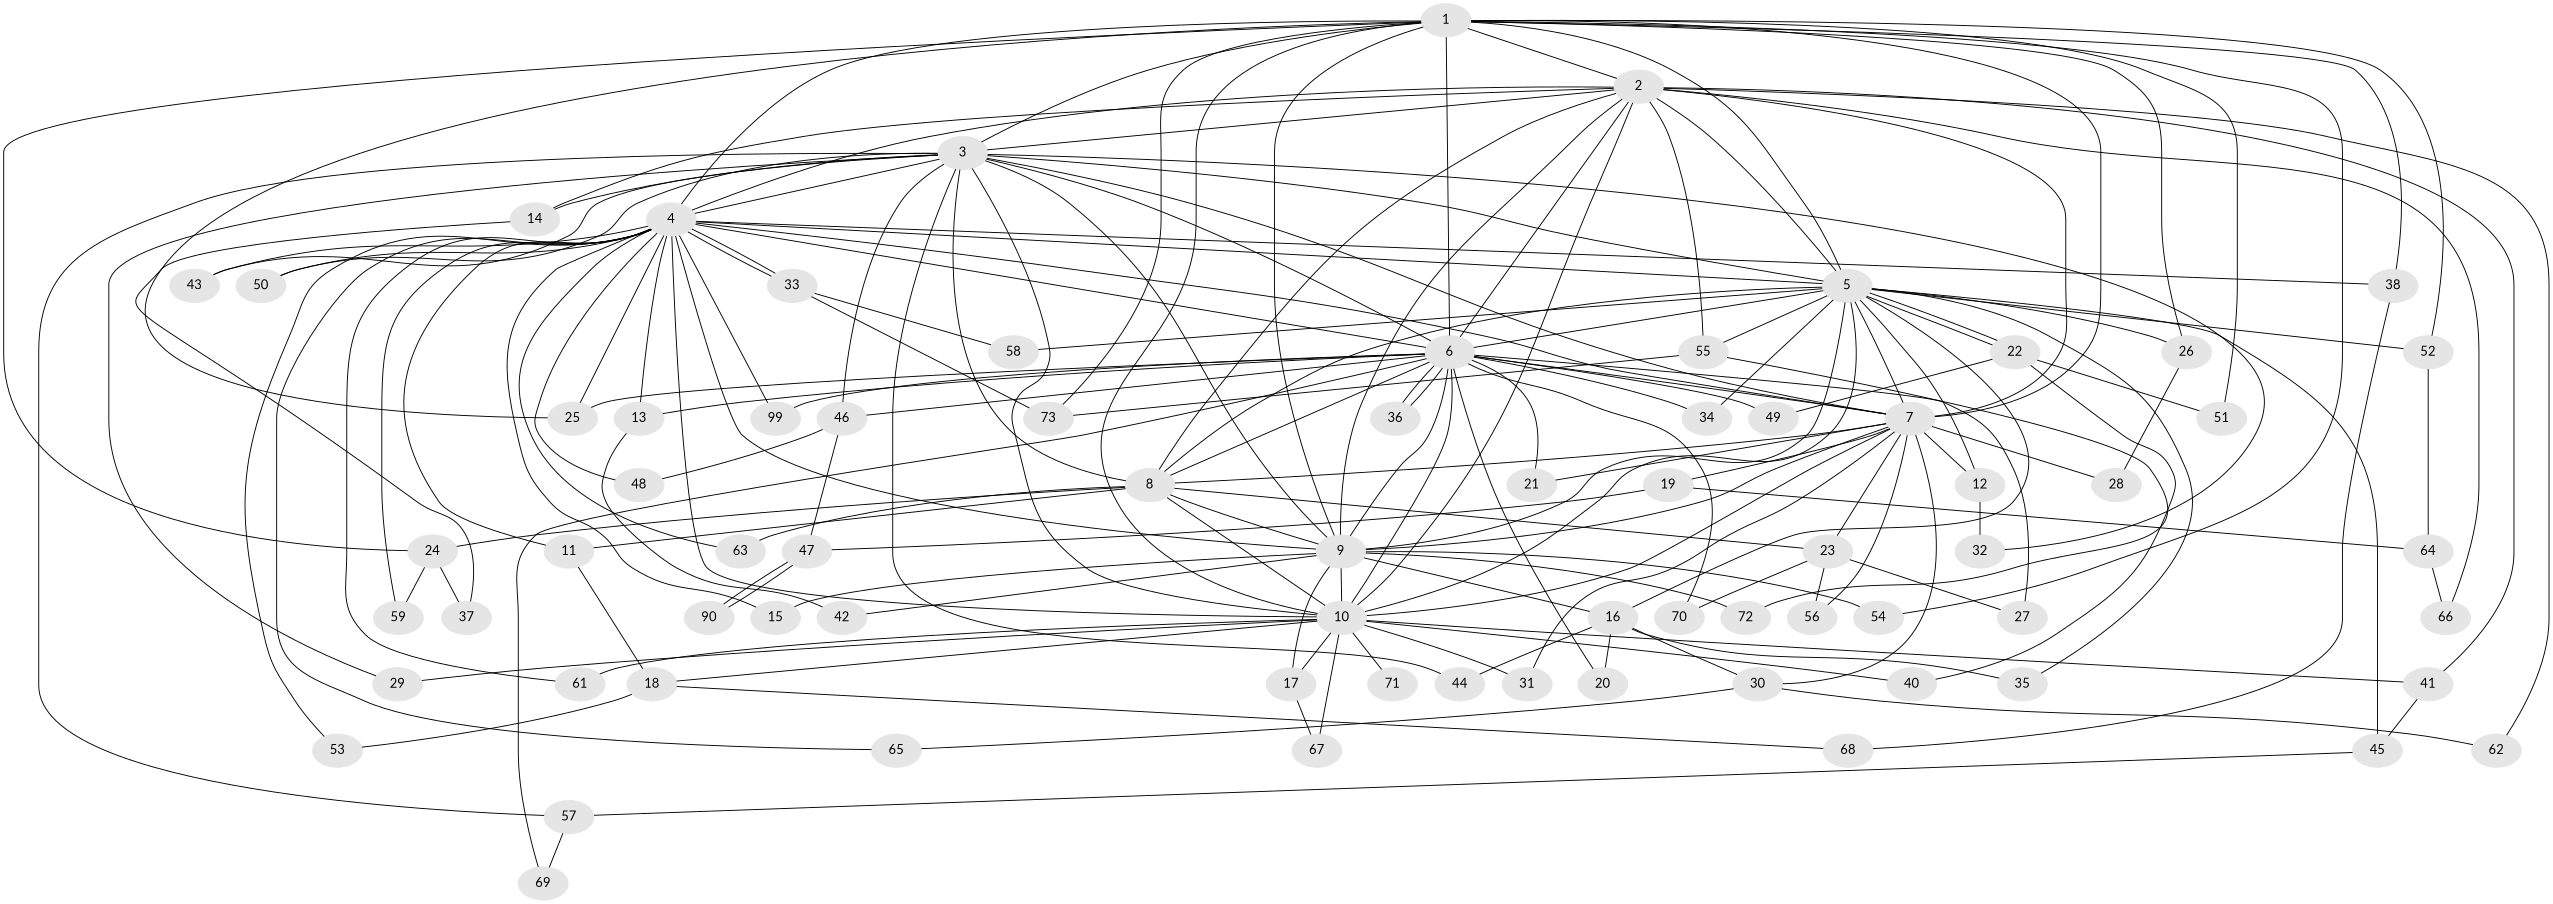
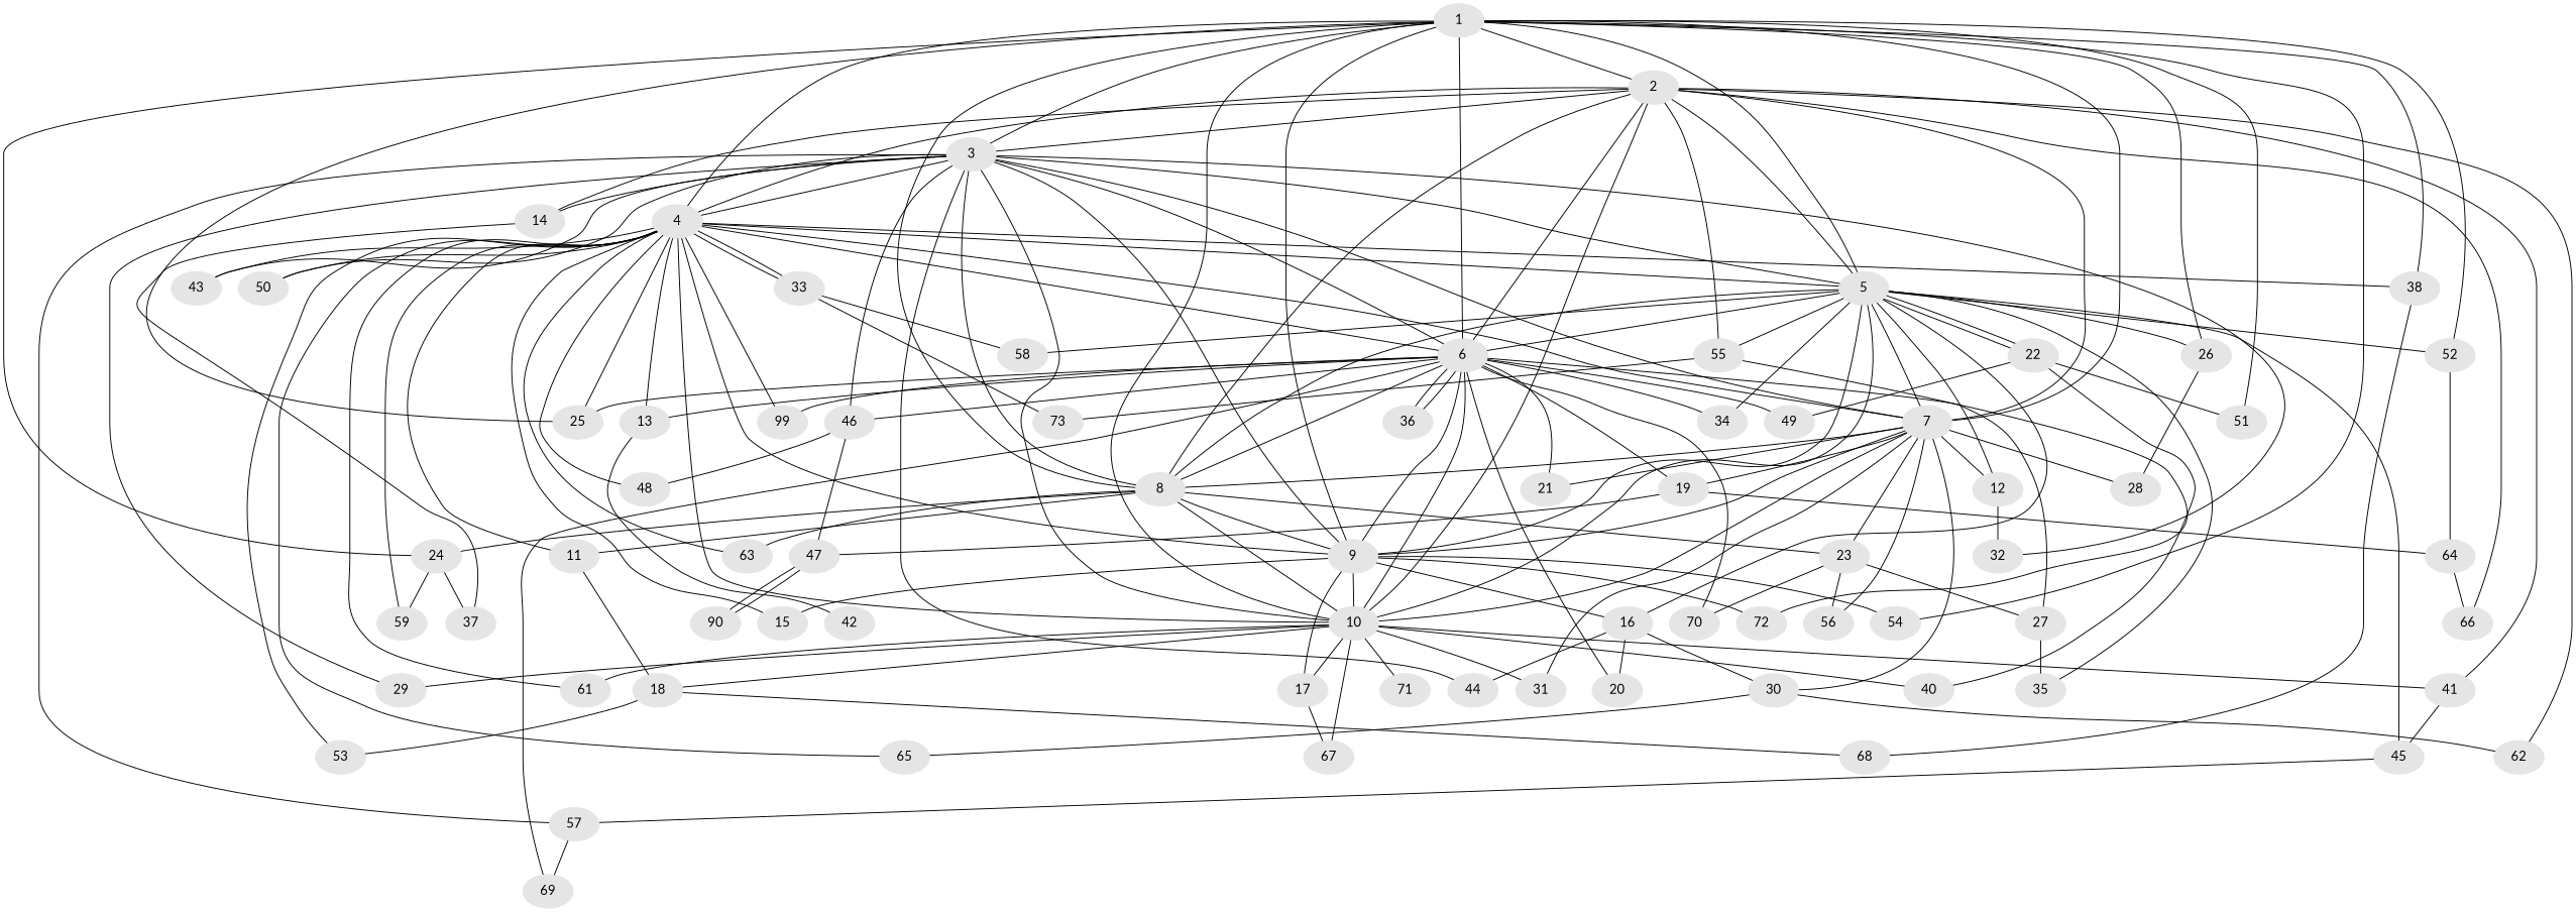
  graph {
    fontname=Lato
    node [color=gray90 fontname=Lato style=filled]
    edge [fontname=Lato]
    1
    2
    3
    4
    5
    6
    7
    8
    9
    10
    24
    25
    26
    38
    51
    52
    54
    14
    41
    55
    62
    66
    29
    32
    43
    44
    46
    50
    57
    11
    13
    15
    33
    n34 [label=99]
    48
    53
    59
    61
    63
    65
    12
    16
    22
    34
    35
    45
    58
    20
    21
    27
    36
    49
    69
    70
    19
    23
    28
    30
    31
    56
    17
    42
    72
    71
    18
    40
    67
    37
    68
    64
    73
    47
    n73 [label=90]
    1 -- 2
    1 -- 3
    1 -- 4
    1 -- 5
    1 -- 6
    1 -- 7
-   1 -- 73
+   1 -- 8
    1 -- 9
    1 -- 10
    1 -- 24
    1 -- 25
    1 -- 26
    1 -- 38
    1 -- 51
    1 -- 52
    1 -- 54
    2 -- 3
    2 -- 4
    2 -- 5
    2 -- 6
    2 -- 7
    2 -- 8
-   2 -- 9
    2 -- 10
    2 -- 14
    2 -- 41
    2 -- 55
    2 -- 62
    2 -- 66
    3 -- 4
    3 -- 5
    3 -- 6
    3 -- 7
    3 -- 8
    3 -- 9
    3 -- 10
    3 -- 14
    3 -- 29
    3 -- 32
    3 -- 43
    3 -- 44
    3 -- 46
    3 -- 50
    3 -- 57
    4 -- 5
    4 -- 6
    4 -- 7
    4 -- 9
    4 -- 10
    4 -- 25
    4 -- 38
    4 -- 43
    4 -- 50
    4 -- 11
    4 -- 13
    4 -- 15
    4 -- 33
    4 -- 33
    4 -- n34
    4 -- 48
    4 -- 53
    4 -- 59
    4 -- 61
    4 -- 63
    4 -- 65
    5 -- 6
    5 -- 7
    5 -- 8
    5 -- 9
    5 -- 10
    5 -- 26
    5 -- 52
    5 -- 55
    5 -- 12
    5 -- 16
    5 -- 22
    5 -- 22
    5 -- 34
    5 -- 35
    5 -- 45
    5 -- 58
-   6 -- 7
+   6 -- 19
    6 -- 8
    6 -- 9
    6 -- 10
    6 -- 25
    6 -- 46
    6 -- 13
    6 -- n34
    6 -- 34
    6 -- 20
    6 -- 21
    6 -- 27
    6 -- 36
    6 -- 36
    6 -- 49
    6 -- 69
    6 -- 70
    7 -- 8
    7 -- 9
    7 -- 10
    7 -- 12
    7 -- 21
    7 -- 19
    7 -- 23
    7 -- 28
    7 -- 30
    7 -- 31
    7 -- 56
    8 -- 9
    8 -- 10
    8 -- 24
    8 -- 11
    8 -- 63
    8 -- 23
    9 -- 10
    9 -- 54
    9 -- 15
    9 -- 16
    9 -- 17
-   9 -- 42
    9 -- 72
    10 -- 41
    10 -- 29
    10 -- 61
    10 -- 31
    10 -- 17
    10 -- 71
    10 -- 18
    10 -- 40
    10 -- 67
    24 -- 59
    24 -- 37
    26 -- 28
    38 -- 68
    52 -- 64
    14 -- 37
    41 -- 45
    55 -- 72
    55 -- 73
    46 -- 48
    46 -- 47
    57 -- 69
    11 -- 18
    13 -- 42
    33 -- 58
    33 -- 73
    12 -- 32
    16 -- 44
-   16 -- 35
+   27 -- 35
    16 -- 20
    16 -- 30
    22 -- 51
    22 -- 49
    22 -- 40
    45 -- 57
    19 -- 64
    19 -- 47
    23 -- 27
    23 -- 70
    23 -- 56
    30 -- 62
    30 -- 65
    17 -- 67
    18 -- 53
    18 -- 68
    64 -- 66
    47 -- n73
    47 -- n73
  }
